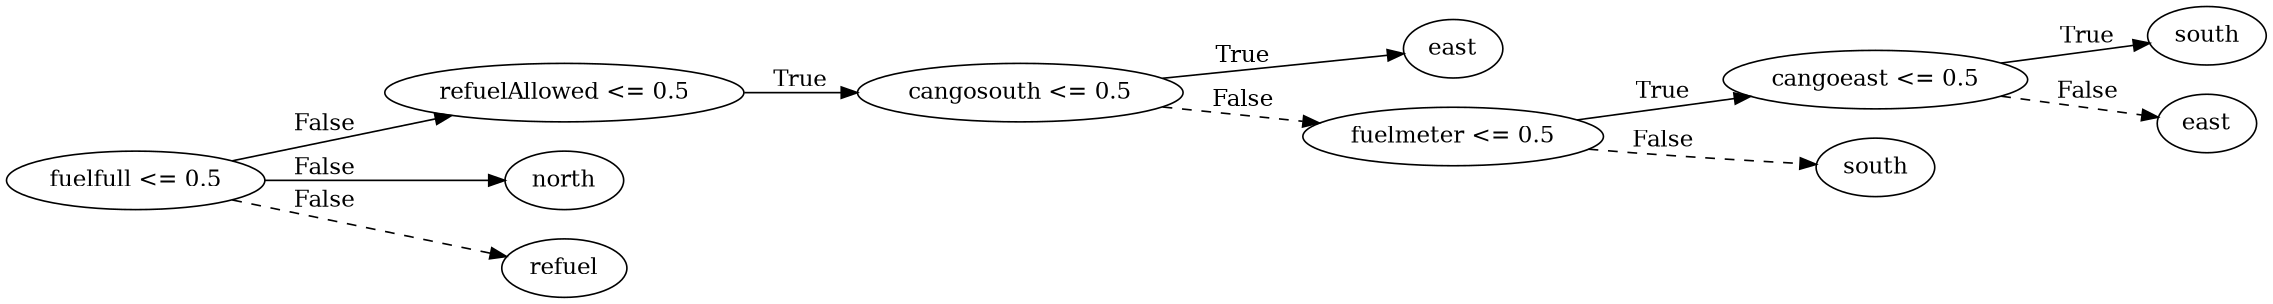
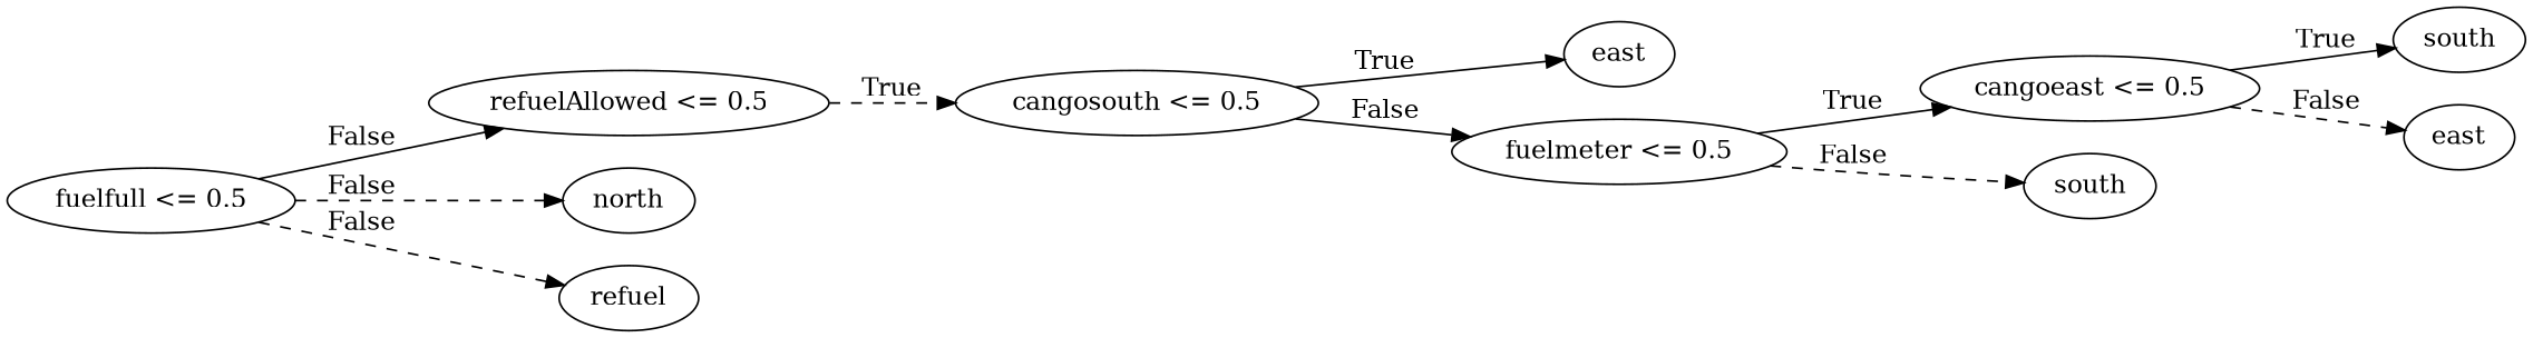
  digraph {
    rankdir=LR
    n1 [label="fuelfull <= 0.5"]
    n2 [label="refuelAllowed <= 0.5"]
    n3 [label=north]
    n4 [label=refuel]
    n5 [label="cangosouth <= 0.5"]
    n6 [label=east]
    n7 [label="fuelmeter <= 0.5"]
    n8 [label="cangoeast <= 0.5"]
    n9 [label=south]
    n10 [label=south]
    n11 [label=east]
    n1 -> n2 [label=False]
-   n1 -> n3 [label=False style=solid]
+   n1 -> n3 [label=False style=dashed]
    n1 -> n4 [label=False style=dashed]
-   n2 -> n5 [label=True]
+   n2 -> n5 [label=True style=dashed]
    n5 -> n6 [label=True]
-   n5 -> n7 [label=False style=dashed]
+   n5 -> n7 [label=False style=solid]
    n7 -> n8 [label=True]
    n7 -> n9 [label=False style=dashed]
    n8 -> n10 [label=True]
    n8 -> n11 [label=False style=dashed]
  }
